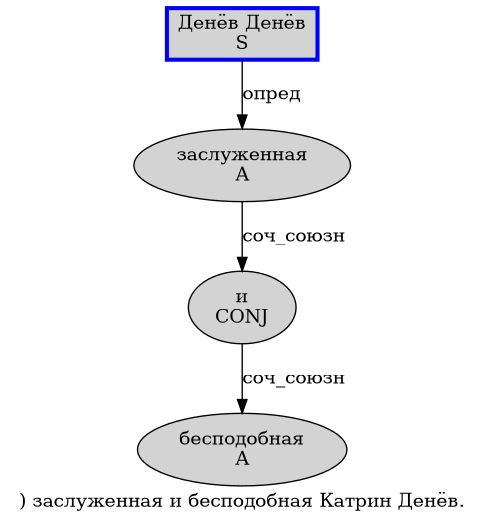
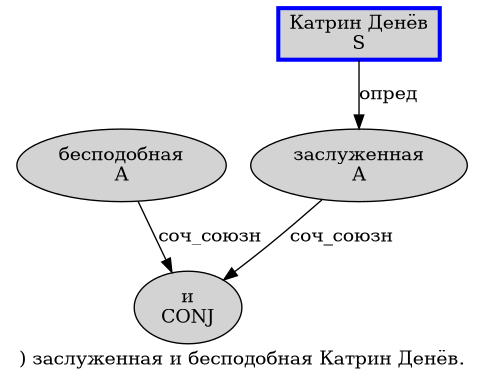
  digraph {
    label=") заслуженная и бесподобная Катрин Денёв."
    node [fillcolor=lightgray penwidth=1 shape=ellipse style=filled]
    n1 [label="заслуженная\nA"]
    n2 [label="и\nCONJ"]
    n3 [label="бесподобная\nA"]
-   n4 [color=blue label="Денёв Денёв\nS" penwidth=3 shape=box]
+   n4 [color=blue label="Катрин Денёв\nS" penwidth=3 shape=box]
    n1 -> n2 [label="соч_союзн"]
-   n2 -> n3 [label="соч_союзн"]
+   n3 -> n2 [label="соч_союзн"]
    n4 -> n1 [label="опред"]
  }
